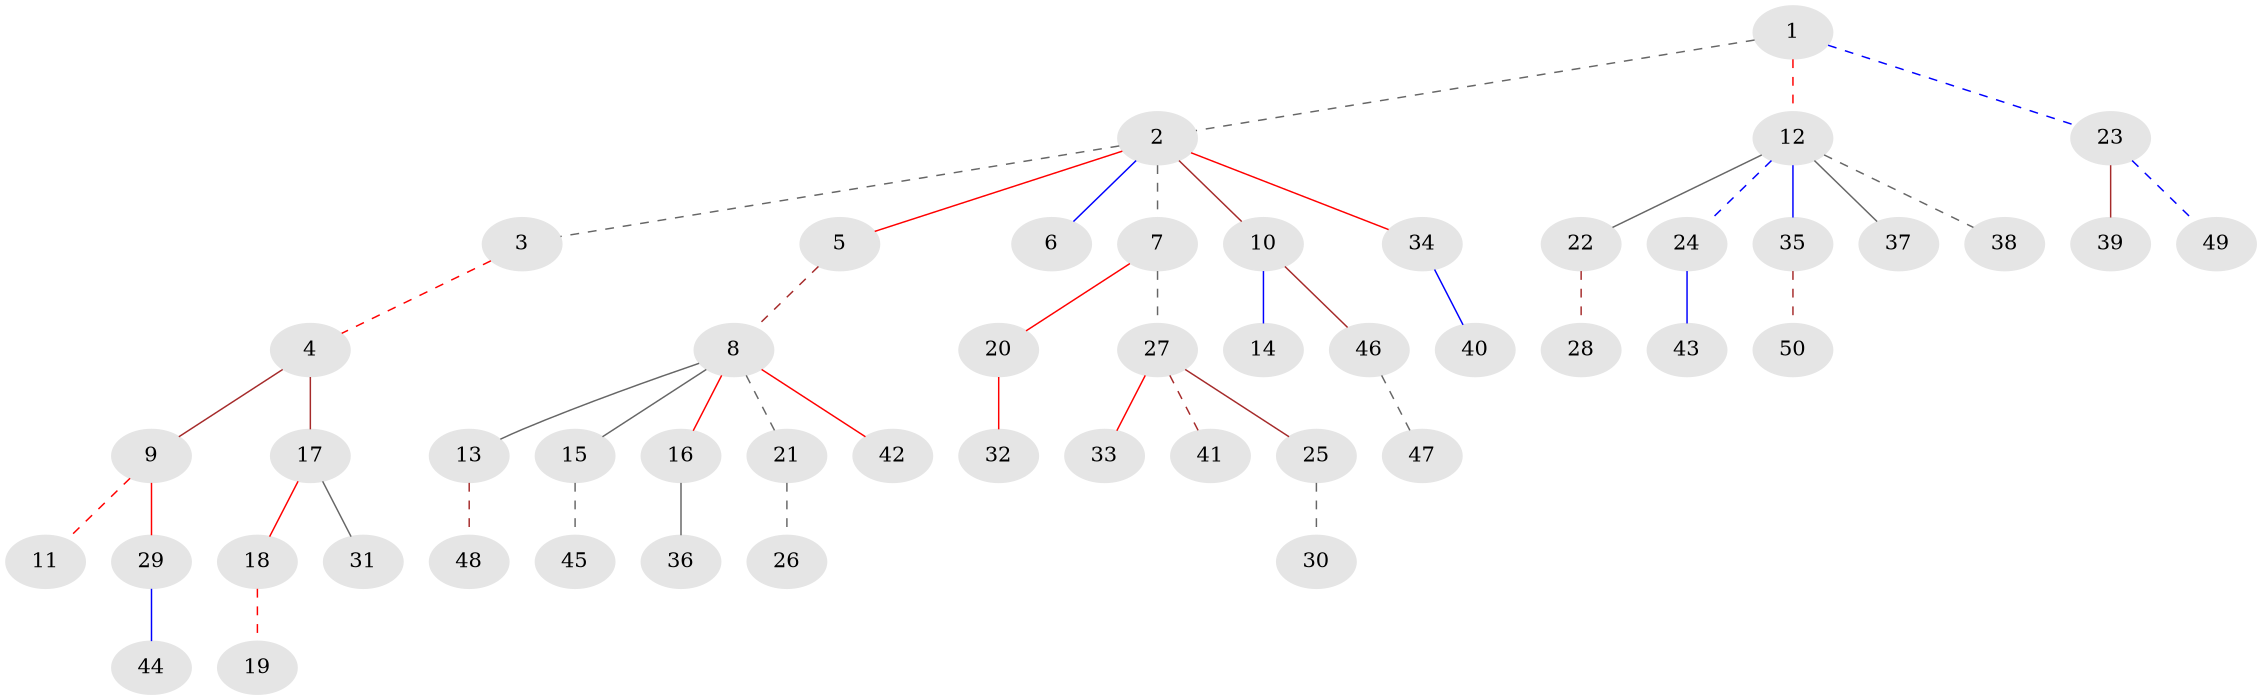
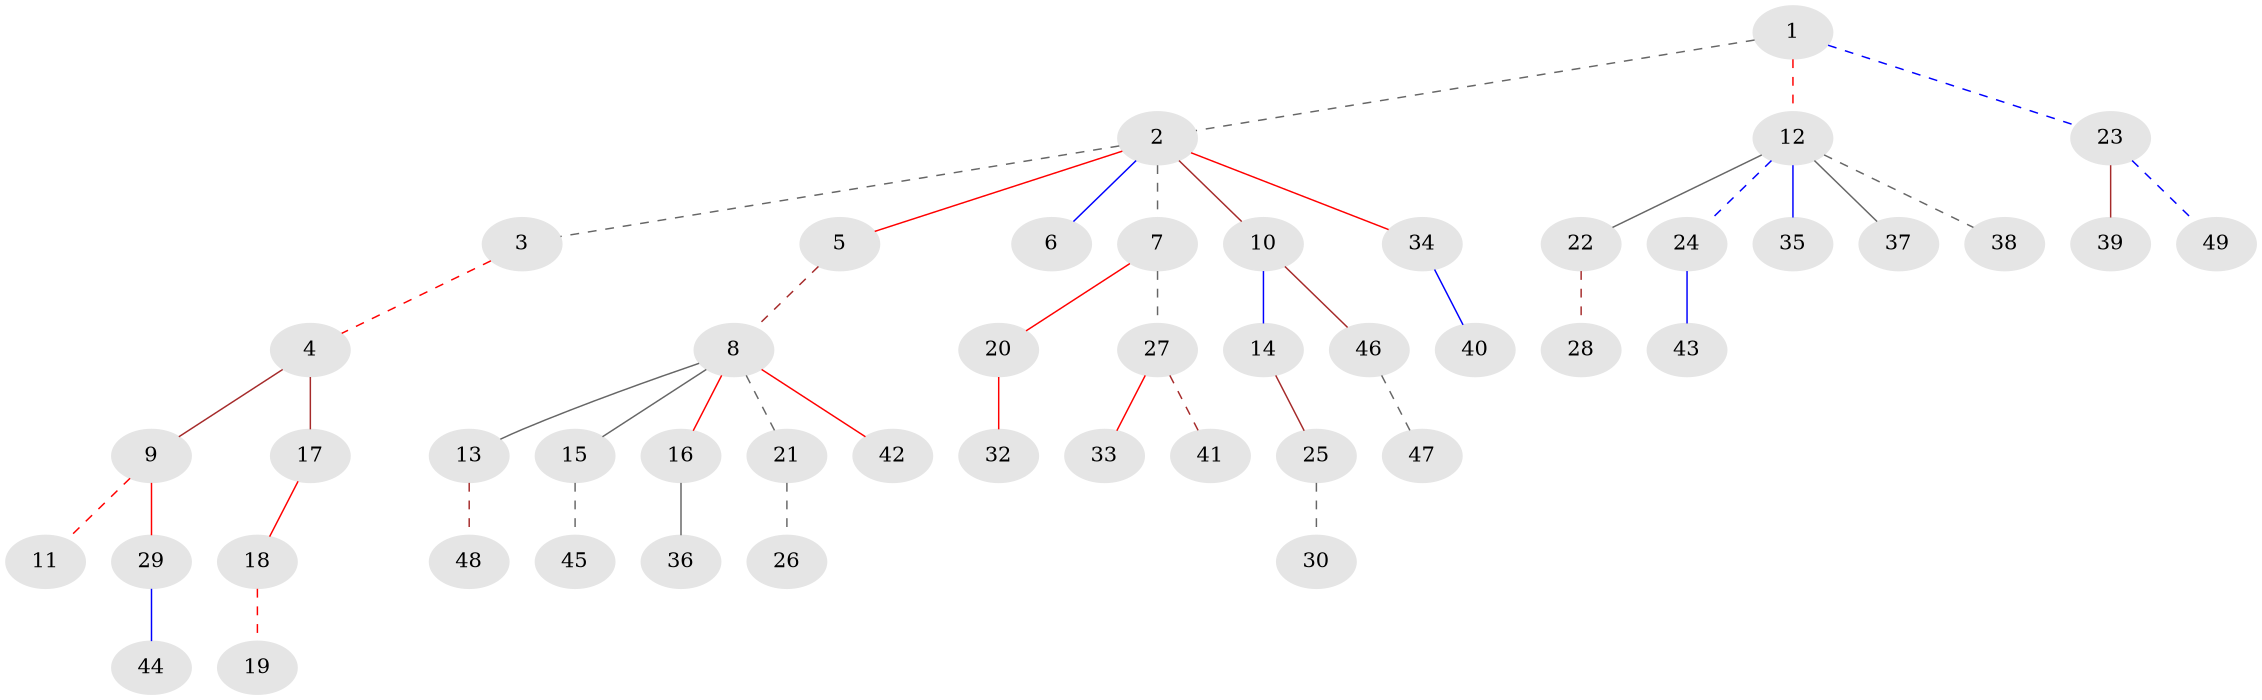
  graph {
    node [color=gray90 style=filled]
    edge [color=gray40 style=solid]
    1
    2
    12
    23
    3
    5
    6
    7
    10
    34
    22
    24
    35
    37
    38
    39
    49
    4
    8
    20
    27
    14
    46
    40
    9
    17
    11
    29
    18
-   31
    13
    15
    16
    21
    42
    32
    33
    41
    48
    45
    36
    26
    44
    25
    47
    28
    43
-   50
    30
    19
    1 -- 2 [style=dashed]
    1 -- 12 [color=red style=dashed]
    1 -- 23 [color=blue style=dashed]
    2 -- 3 [style=dashed]
    2 -- 5 [color=red]
    2 -- 6 [color=blue]
    2 -- 7 [style=dashed]
    2 -- 10 [color=brown]
    2 -- 34 [color=red]
    12 -- 22
    12 -- 24 [color=blue style=dashed]
    12 -- 35 [color=blue]
    12 -- 37
    12 -- 38 [style=dashed]
    23 -- 39 [color=brown]
    23 -- 49 [color=blue style=dashed]
    3 -- 4 [color=red style=dashed]
    5 -- 8 [color=brown style=dashed]
    7 -- 20 [color=red]
    7 -- 27 [style=dashed]
    10 -- 14 [color=blue]
    10 -- 46 [color=brown]
    34 -- 40 [color=blue]
    22 -- 28 [color=brown style=dashed]
    24 -- 43 [color=blue]
-   35 -- 50 [color=brown style=dashed]
    4 -- 9 [color=brown]
    4 -- 17 [color=brown]
    8 -- 13
    8 -- 15
    8 -- 16 [color=red]
    8 -- 21 [style=dashed]
    8 -- 42 [color=red]
    20 -- 32 [color=red]
    27 -- 33 [color=red]
    27 -- 41 [color=brown style=dashed]
-   27 -- 25 [color=brown]
+   14 -- 25 [color=brown]
    46 -- 47 [style=dashed]
    9 -- 11 [color=red style=dashed]
    9 -- 29 [color=red]
    17 -- 18 [color=red]
-   17 -- 31
    29 -- 44 [color=blue]
    18 -- 19 [color=red style=dashed]
    13 -- 48 [color=brown style=dashed]
    15 -- 45 [style=dashed]
    16 -- 36
    21 -- 26 [style=dashed]
    25 -- 30 [style=dashed]
  }
